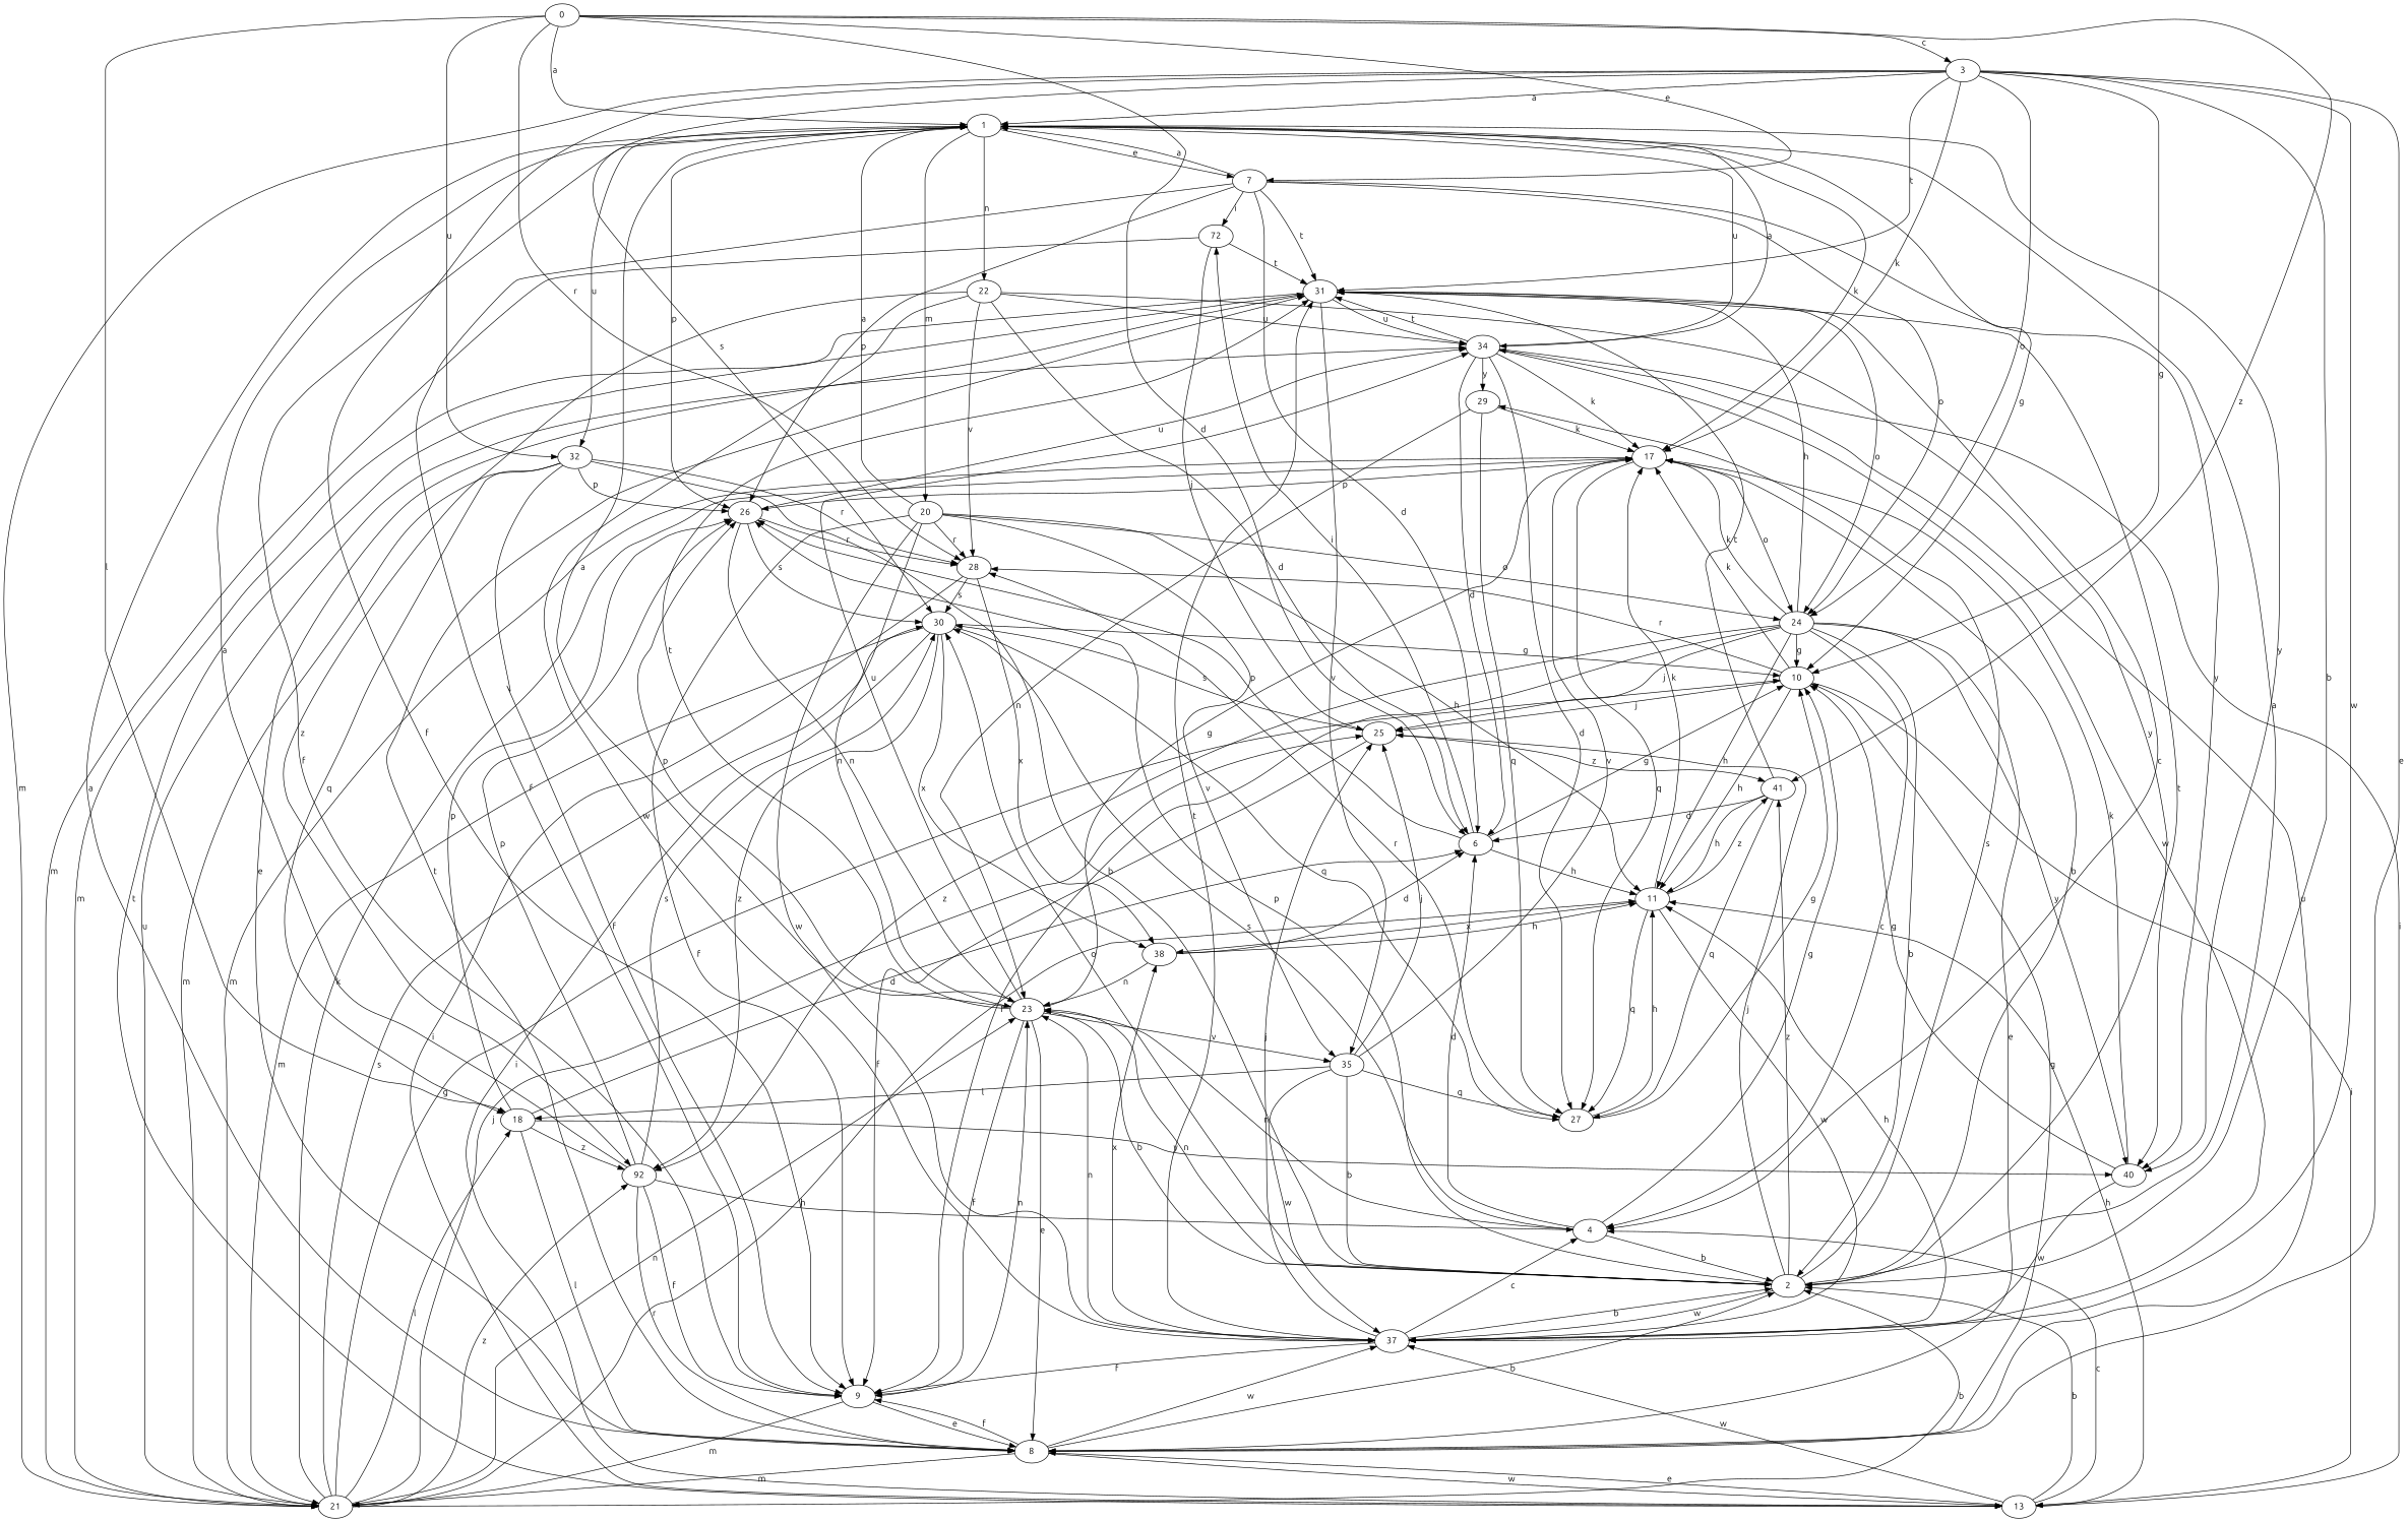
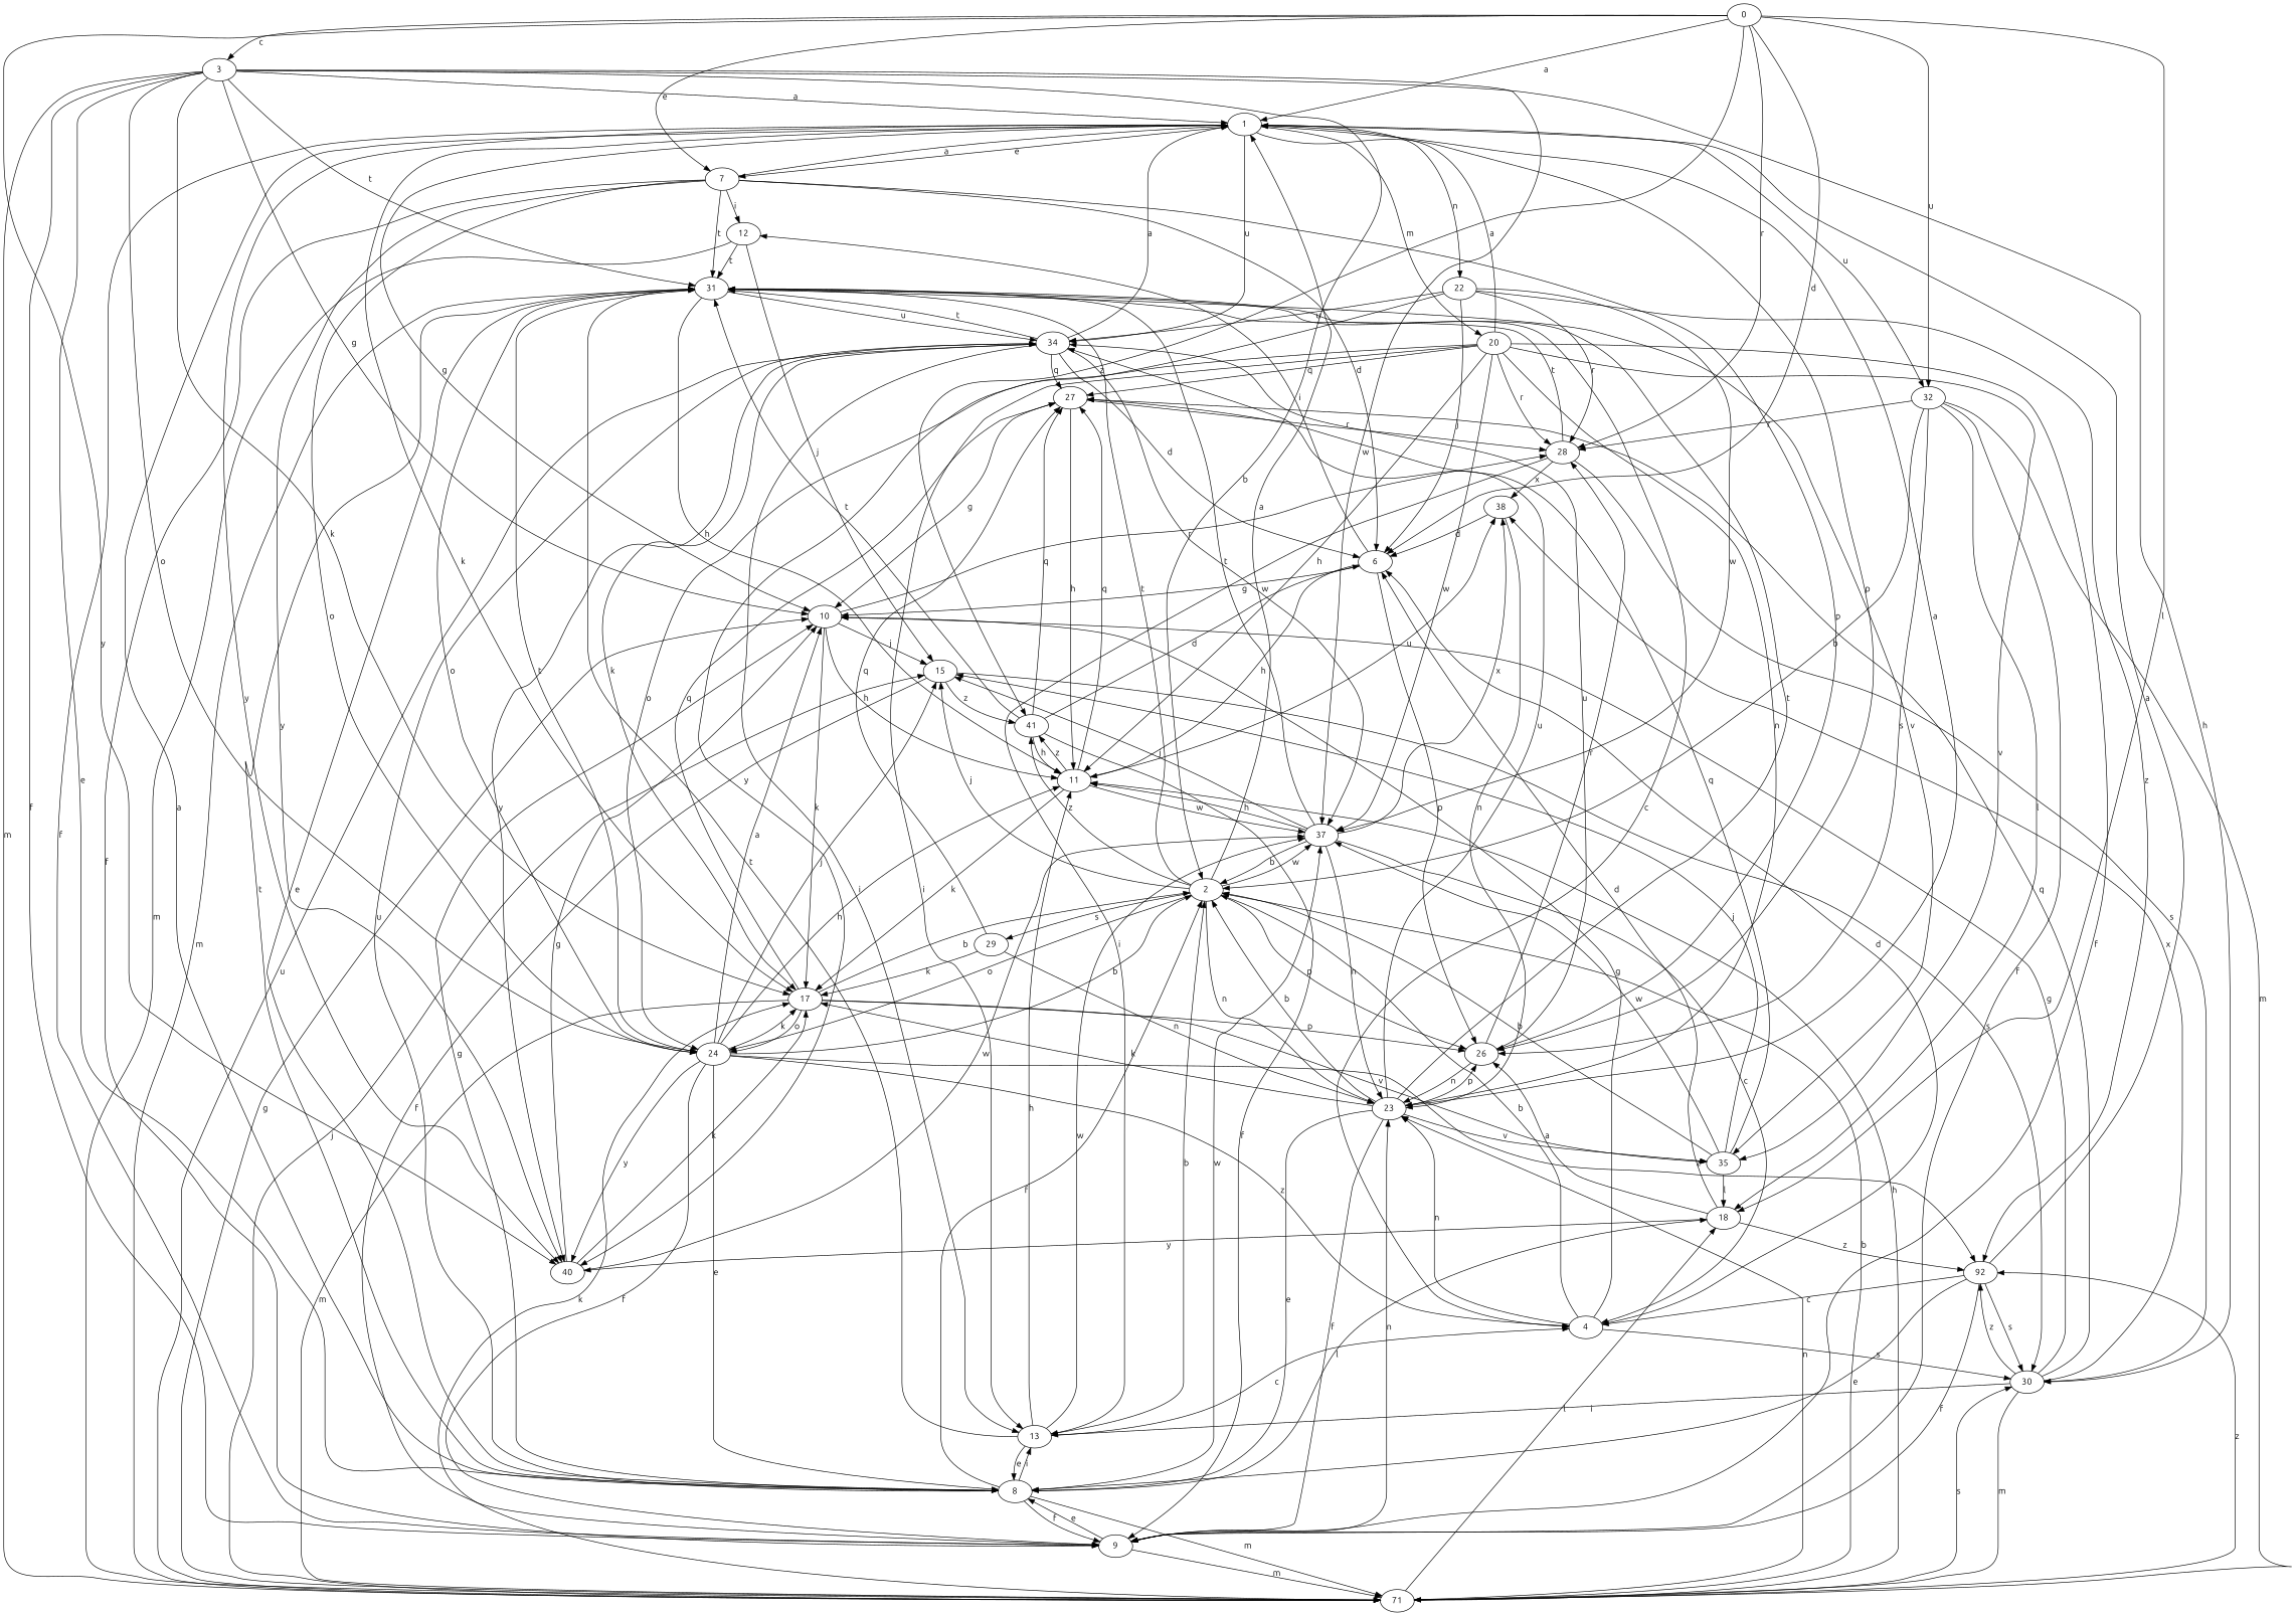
  strict digraph {
    fontname=Ubuntu
    node [fontname=Ubuntu]
    edge [fontname=Ubuntu]
    0
    1
    3
    6
    7
    18
    28
    32
    40
    41
    9
    10
    17
    20
    22
    26
    34
    2
    24
    31
    37
    8
-   21
+   21 [label=71]
    30
    11
-   12 [label=72]
+   12
    n27 [label=92]
    13
    38
    27
    23
-   15 [label=25]
+   15
    35
    29
    4
    0 -> 1 [label=a]
    0 -> 3 [label=c]
    0 -> 6 [label=d]
    0 -> 7 [label=e]
    0 -> 18 [label=l]
    0 -> 28 [label=r]
    0 -> 32 [label=u]
+   0 -> 40 [label=y]
    0 -> 41 [label=z]
    1 -> 7 [label=e]
    1 -> 32 [label=u]
    1 -> 40 [label=y]
    1 -> 9 [label=f]
    1 -> 10 [label=g]
    1 -> 17 [label=k]
    1 -> 20 [label=m]
    1 -> 22 [label=n]
    1 -> 26 [label=p]
    1 -> 34 [label=u]
    3 -> 1 [label=a]
    3 -> 9 [label=f]
    3 -> 10 [label=g]
    3 -> 17 [label=k]
    3 -> 2 [label=b]
    3 -> 24 [label=o]
    3 -> 31 [label=t]
    3 -> 37 [label=w]
    3 -> 8 [label=e]
    3 -> 21 [label=m]
-   3 -> 30 [label=s]
+   3 -> 30 [label=h]
    6 -> 10 [label=g]
    6 -> 26 [label=p]
    6 -> 11 [label=h]
    6 -> 12 [label=i]
    7 -> 1 [label=a]
    7 -> 6 [label=d]
    7 -> 40 [label=y]
    7 -> 9 [label=f]
    7 -> 26 [label=p]
    7 -> 24 [label=o]
    7 -> 31 [label=t]
    7 -> 12 [label=i]
    18 -> 6 [label=d]
    18 -> 40 [label=y]
-   18 -> 26 [label=p]
+   18 -> 26 [label=a]
    18 -> n27 [label=z]
+   28 -> 31 [label=t]
    28 -> 30 [label=s]
    28 -> 13 [label=i]
    28 -> 38 [label=x]
-   32 -> 18 [label=q]
+   32 -> 18 [label=l]
    32 -> 28 [label=r]
    32 -> 9 [label=f]
-   32 -> 26 [label=p]
+   32 -> 26 [label=s]
    32 -> 2 [label=b]
    32 -> 21 [label=m]
    40 -> 10 [label=g]
    40 -> 17 [label=k]
    40 -> 37 [label=w]
    41 -> 6 [label=d]
    41 -> 31 [label=t]
    41 -> 11 [label=h]
    41 -> 27 [label=q]
    9 -> 8 [label=e]
    9 -> 21 [label=m]
    9 -> 23 [label=n]
    10 -> 28 [label=r]
    10 -> 17 [label=k]
    10 -> 11 [label=h]
-   10 -> 13 [label=i]
+   20 -> 13 [label=i]
    10 -> 15 [label=j]
    17 -> 26 [label=p]
    17 -> 2 [label=b]
    17 -> 24 [label=o]
    17 -> 21 [label=m]
    17 -> 27 [label=q]
-   35 -> 17 [label=v]
+   17 -> 35 [label=v]
    20 -> 1 [label=a]
    20 -> 28 [label=r]
    20 -> 9 [label=f]
    20 -> 24 [label=o]
    20 -> 37 [label=w]
    20 -> 11 [label=h]
+   20 -> 27 [label=q]
    20 -> 23 [label=n]
    20 -> 35 [label=v]
-   22 -> 6 [label=d]
-   22 -> 28 [label=v]
+   22 -> 6 [label=j]
+   22 -> 28 [label=r]
    22 -> 40 [label=y]
    22 -> 34 [label=u]
    22 -> 37 [label=w]
    22 -> n27 [label=z]
    26 -> 28 [label=r]
    26 -> 34 [label=u]
-   26 -> 30 [label=s]
    26 -> 23 [label=n]
    34 -> 1 [label=a]
    34 -> 6 [label=d]
-   34 -> 29 [label=y]
+   34 -> 40 [label=y]
    34 -> 17 [label=k]
    34 -> 31 [label=t]
    34 -> 37 [label=w]
    34 -> 13 [label=i]
-   34 -> 27 [label=d]
+   34 -> 27 [label=q]
    2 -> 1 [label=a]
    2 -> 41 [label=z]
    2 -> 26 [label=p]
-   2 -> 30 [label=o]
+   2 -> 24 [label=o]
    2 -> 31 [label=t]
    2 -> 37 [label=w]
    2 -> 23 [label=n]
    2 -> 15 [label=j]
    2 -> 29 [label=s]
    24 -> 40 [label=y]
    24 -> 9 [label=f]
-   24 -> 10 [label=g]
+   24 -> 10 [label=a]
    24 -> 17 [label=k]
    24 -> 2 [label=b]
-   24 -> 31 [label=h]
+   24 -> 31 [label=t]
    24 -> 8 [label=e]
    24 -> 11 [label=h]
    24 -> n27 [label=z]
    24 -> 15 [label=j]
-   24 -> 4 [label=c]
+   24 -> 4 [label=z]
    31 -> 34 [label=u]
    31 -> 24 [label=o]
    31 -> 8 [label=e]
    31 -> 21 [label=m]
    31 -> 35 [label=v]
    31 -> 4 [label=c]
-   37 -> 9 [label=f]
+   41 -> 9 [label=f]
    37 -> 2 [label=b]
    37 -> 31 [label=t]
    37 -> 11 [label=h]
    37 -> 38 [label=x]
    37 -> 23 [label=n]
    37 -> 15 [label=j]
    37 -> 4 [label=c]
    8 -> 1 [label=a]
-   18 -> 8 [label=l]
+   8 -> 18 [label=l]
    8 -> 9 [label=f]
    8 -> 10 [label=g]
    8 -> 34 [label=u]
-   8 -> 2 [label=b]
+   8 -> 2 [label=f]
    8 -> 31 [label=t]
    8 -> 37 [label=w]
    8 -> 21 [label=m]
-   8 -> 13 [label=w]
+   8 -> 13 [label=i]
    21 -> 18 [label=l]
    21 -> 10 [label=g]
    21 -> 17 [label=k]
    21 -> 34 [label=u]
    21 -> 2 [label=b]
    21 -> 30 [label=s]
    21 -> 11 [label=h]
    21 -> n27 [label=z]
    21 -> 23 [label=n]
    21 -> 15 [label=j]
    30 -> 10 [label=g]
    30 -> 21 [label=m]
    30 -> n27 [label=z]
    30 -> 13 [label=i]
    30 -> 38 [label=x]
    30 -> 27 [label=q]
    11 -> 41 [label=z]
    11 -> 17 [label=k]
    11 -> 37 [label=w]
-   11 -> 38 [label=x]
+   11 -> 38 [label=u]
    11 -> 27 [label=q]
    12 -> 31 [label=t]
    12 -> 21 [label=m]
    12 -> 15 [label=j]
    n27 -> 1 [label=a]
    n27 -> 9 [label=f]
-   n27 -> 26 [label=p]
-   n27 -> 8 [label=r]
+   n27 -> 8 [label=e]
    n27 -> 30 [label=s]
-   n27 -> 4 [label=j]
+   n27 -> 4 [label=c]
    13 -> 2 [label=b]
    13 -> 31 [label=t]
    13 -> 37 [label=w]
    13 -> 8 [label=e]
    13 -> 11 [label=h]
    13 -> 4 [label=c]
    38 -> 6 [label=d]
-   38 -> 11 [label=h]
+   31 -> 11 [label=h]
    38 -> 23 [label=n]
    27 -> 28 [label=r]
    27 -> 10 [label=g]
    27 -> 11 [label=h]
    23 -> 1 [label=a]
    23 -> 9 [label=f]
-   23 -> 17 [label=g]
+   23 -> 17 [label=k]
    23 -> 26 [label=p]
    23 -> 34 [label=u]
    23 -> 2 [label=b]
    23 -> 31 [label=t]
    23 -> 8 [label=e]
    23 -> 35 [label=v]
    15 -> 41 [label=z]
    15 -> 9 [label=f]
    15 -> 30 [label=s]
    35 -> 18 [label=l]
    35 -> 2 [label=b]
    35 -> 37 [label=w]
    35 -> 27 [label=q]
    35 -> 15 [label=j]
    29 -> 17 [label=k]
    29 -> 27 [label=q]
    29 -> 23 [label=n]
    4 -> 6 [label=d]
    4 -> 10 [label=g]
    4 -> 2 [label=b]
    4 -> 30 [label=s]
    4 -> 23 [label=n]
  }
